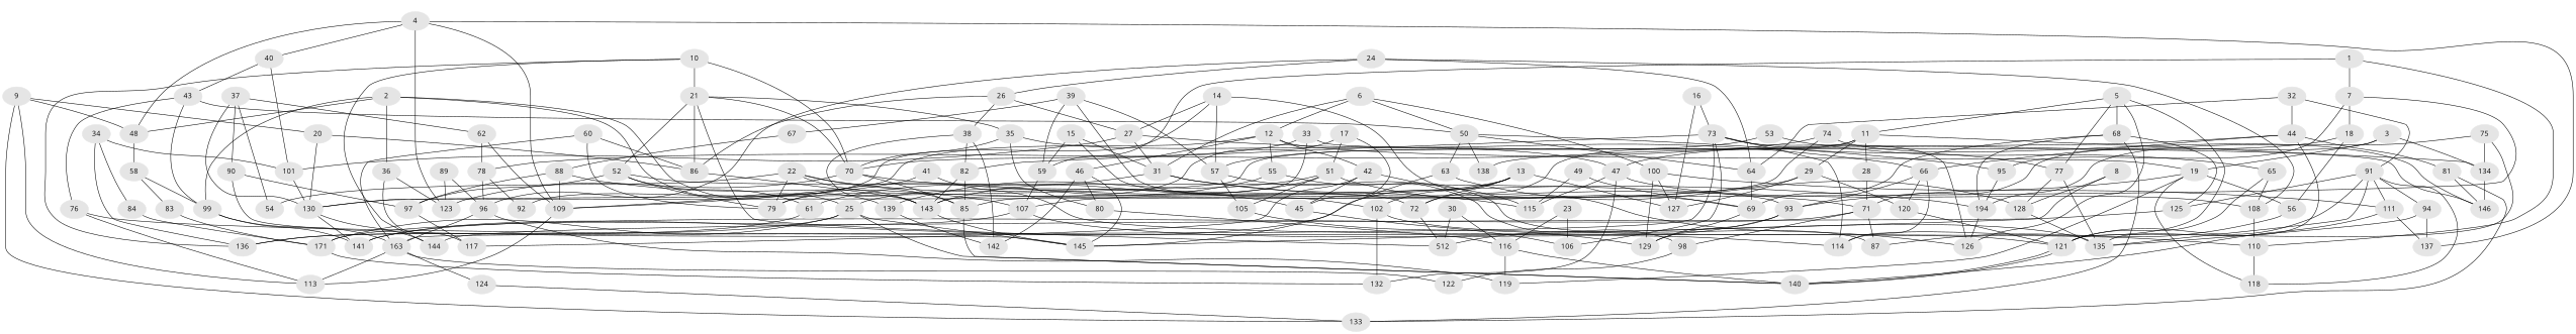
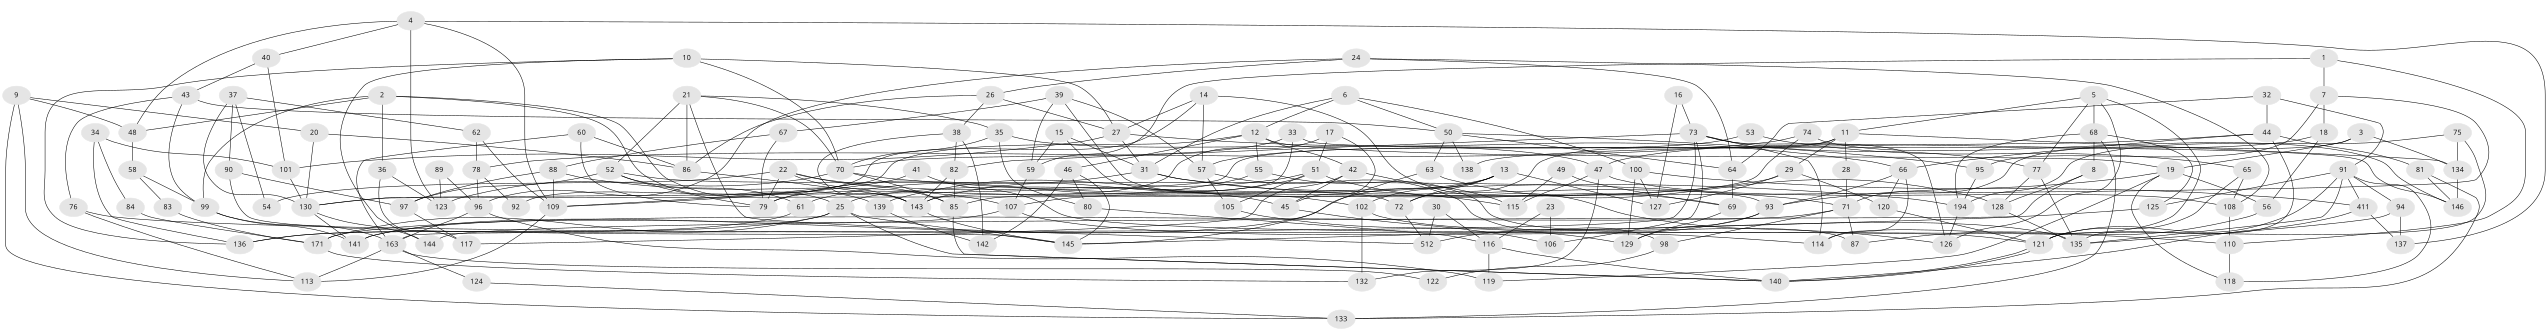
  graph {
    fontname="Open Sans"
    node [color=gray90 fontname="Open Sans" style=filled]
    edge [fontname="Open Sans"]
    1
    7
    59
    110
    18
    95
    130
    107
    118
    2
    25
    36
    48
    99
    139
    145
    136
    n18 [label=171]
    140
    123
    117
    58
    141
    n24 [label=163]
    142
    3
    19
    71
    134
    56
    93
    119
    87
    98
    146
    4
    40
    109
    137
    101
    43
    113
    5
    11
    68
    77
    114
    126
    28
    29
    72
    133
    69
    n54 [label=194]
    125
    128
    135
    83
    6
    12
    31
    50
    100
    42
    46
    55
    79
    115
    64
    138
    63
    127
    129
-   111
+   111 [label=411]
    47
    144
    8
    9
    20
    86
    10
    21
    70
    35
    52
    n86 [label=512]
    85
    120
    45
    80
    61
    13
    102
    132
    14
    27
    57
    92
    66
    105
    15
    16
    73
    106
    82
    17
    51
    143
    108
    97
    22
    54
    23
    116
    24
    26
    96
    38
    121
    124
    30
    32
    44
    91
    81
    94
    33
    34
    84
    37
    62
    90
    78
    39
    67
    88
    76
    41
    49
    53
    65
    122
    60
    74
    75
    89
    1 -- 7
    1 -- 59
    1 -- 110
    7 -- 18
    7 -- 95
    7 -- 130
    59 -- 107
    110 -- 118
    18 -- 56
    18 -- 47
    95 -- n54
    130 -- 141
    130 -- 144
    107 -- 141
    107 -- 114
    2 -- 25
    2 -- 36
    2 -- 48
    2 -- 99
    2 -- 139
    25 -- 145
    25 -- 136
    25 -- n18
    25 -- 140
    36 -- 123
    36 -- 117
    48 -- 58
    99 -- 141
    99 -- n24
    139 -- 142
    n18 -- 132
    58 -- 99
    58 -- 83
    n24 -- 113
    n24 -- 124
    n24 -- 122
    3 -- 19
    3 -- 71
    3 -- 134
    19 -- 118
    19 -- 56
    19 -- 93
    19 -- 119
    71 -- n18
    71 -- 87
    71 -- 98
    134 -- 146
    56 -- 87
    93 -- 129
    93 -- n86
    98 -- 122
    4 -- 48
    4 -- 123
    4 -- 40
    4 -- 109
    4 -- 137
    40 -- 101
    40 -- 43
    109 -- 113
    101 -- 130
    43 -- 99
    43 -- 50
    43 -- 76
    5 -- 11
    5 -- 68
    5 -- 77
    5 -- 114
    5 -- 126
    11 -- 130
    11 -- 134
    11 -- 28
    11 -- 29
    11 -- 72
    68 -- 133
-   68 -- 69
+   68 -- 8
    68 -- n54
    68 -- 125
    77 -- 128
    77 -- 135
    28 -- 71
    29 -- 107
    29 -- 127
    29 -- 120
    72 -- n86
    69 -- 129
    n54 -- 126
    125 -- 144
    128 -- 135
    83 -- n18
    6 -- 12
    6 -- 31
    6 -- 50
    6 -- 100
    12 -- 19
    12 -- 109
    12 -- 42
    12 -- 46
    12 -- 55
    31 -- 71
    31 -- 79
    31 -- 115
    50 -- 95
    50 -- 64
    50 -- 138
    50 -- 63
    100 -- 127
    100 -- 129
    100 -- 111
    42 -- 117
    42 -- 115
    42 -- 45
    46 -- 145
    46 -- 142
    46 -- 80
    55 -- 87
    55 -- 61
    64 -- 69
    63 -- 145
    63 -- 128
    111 -- 140
    111 -- 137
    47 -- 115
    47 -- 132
    47 -- 108
    8 -- 145
    8 -- 128
    9 -- 48
    9 -- 113
    9 -- 133
    9 -- 20
    20 -- 130
    20 -- 86
    86 -- 143
    10 -- 136
    10 -- 144
-   10 -- 21
+   10 -- 27
    10 -- 70
    21 -- 86
    21 -- 70
    21 -- 35
    21 -- 52
    21 -- n86
    70 -- 123
    70 -- n54
    70 -- 85
    35 -- 47
    35 -- 70
    35 -- 80
    52 -- 93
    52 -- 79
    52 -- 61
    52 -- 97
    85 -- 140
    120 -- 121
    45 -- 106
    80 -- 116
    61 -- 136
    13 -- 25
    13 -- 141
    13 -- 72
    13 -- 127
    13 -- 102
    102 -- 135
    102 -- 132
    14 -- 126
    14 -- 27
    14 -- 57
    14 -- 92
    27 -- 101
    27 -- 31
    27 -- 66
    57 -- 98
    57 -- 105
    66 -- 93
    66 -- 114
    66 -- 120
    105 -- 129
    15 -- 59
    15 -- 31
    15 -- 102
    16 -- 127
    16 -- 73
    73 -- n24
    73 -- 77
    73 -- 114
    73 -- 126
    73 -- 106
    73 -- 82
    82 -- 85
    82 -- 143
    17 -- 79
    17 -- 45
    17 -- 51
    51 -- 139
    51 -- 69
    51 -- 105
    51 -- 143
    143 -- 145
    108 -- 110
    97 -- 117
    22 -- 79
    22 -- 85
    22 -- 45
    22 -- 143
    22 -- 54
    23 -- 106
    23 -- 116
    116 -- 140
    116 -- 119
    24 -- 64
    24 -- 108
    24 -- 26
    24 -- 96
    26 -- 86
    26 -- 27
    26 -- 38
    96 -- n24
    96 -- 119
    38 -- 142
    38 -- 82
    38 -- 143
    121 -- 140
    121 -- 140
    124 -- 133
    30 -- n86
    30 -- 116
    32 -- 64
    32 -- 44
    32 -- 91
    44 -- 135
    44 -- 138
    44 -- 66
    44 -- 81
    91 -- 118
    91 -- 125
    91 -- 135
    91 -- 111
    91 -- 121
    91 -- 94
    81 -- 146
    81 -- 133
    94 -- 137
    94 -- 135
    33 -- 146
    33 -- 70
    33 -- 143
    34 -- 136
    34 -- 101
    34 -- 84
    84 -- n18
    37 -- 130
    37 -- 54
    37 -- 62
    37 -- 90
    62 -- 109
    62 -- 78
    90 -- 145
    90 -- 97
    78 -- 92
    78 -- 96
    39 -- 59
    39 -- 72
    39 -- 57
    39 -- 67
+   67 -- 79
    67 -- 88
    88 -- 107
    88 -- 109
    88 -- 97
    76 -- 110
    76 -- 113
    41 -- 109
    41 -- 121
    49 -- 69
    49 -- 115
    53 -- 57
    53 -- 65
    65 -- 108
    65 -- 121
    60 -- n24
    60 -- 79
    60 -- 86
    74 -- 146
    74 -- 85
    74 -- 78
    75 -- 134
    75 -- n54
    75 -- 121
    89 -- 123
    89 -- 96
  }
